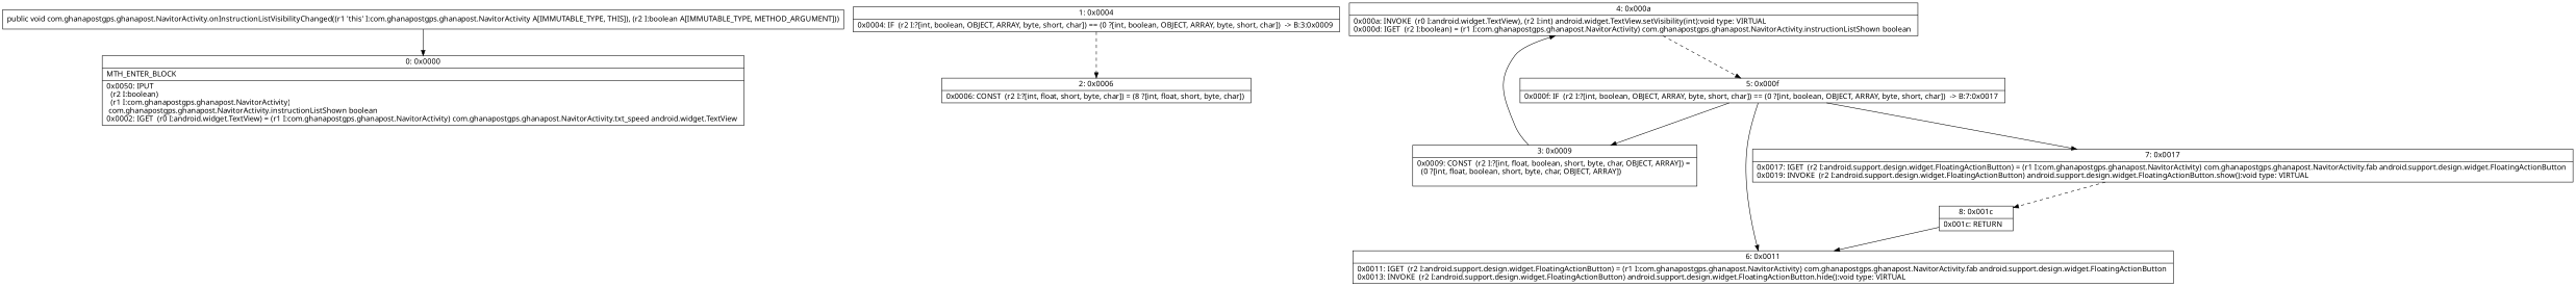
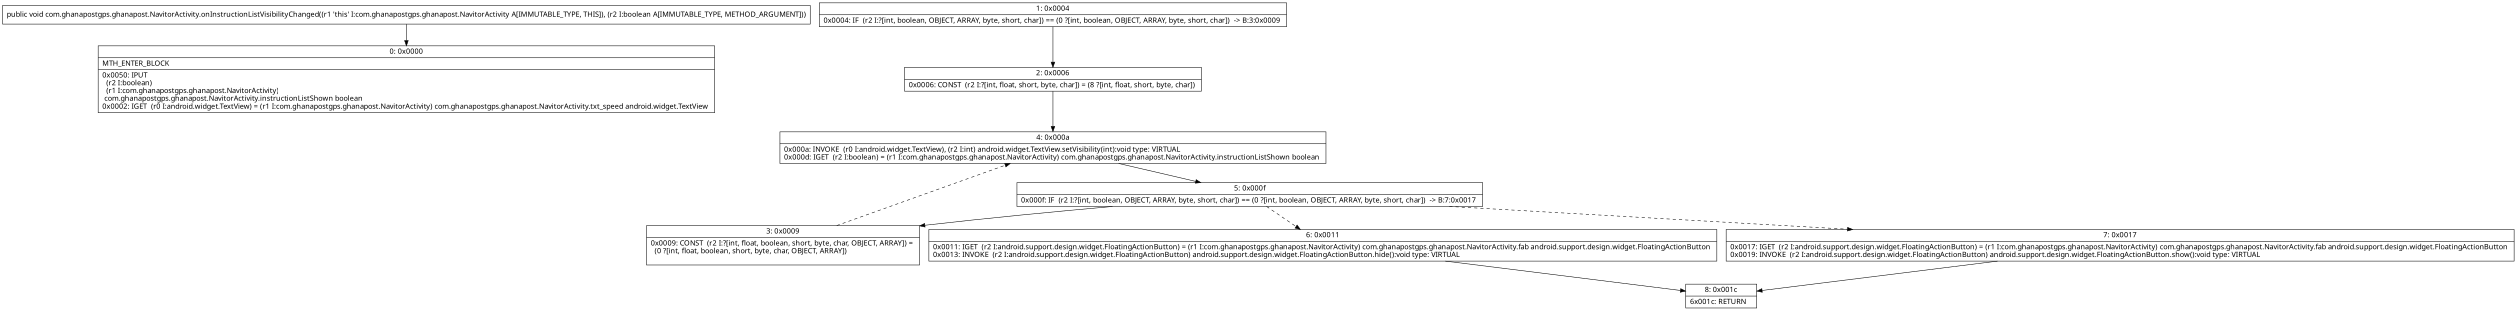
  digraph {
    fontname="Noto Sans"
    node [fontname="Noto Sans" shape=record]
    edge [fontname="Noto Sans"]
    n1 [label="{0\:\ 0x0000|MTH_ENTER_BLOCK\l|0x0050: IPUT  \l  (r2 I:boolean)\l  (r1 I:com.ghanapostgps.ghanapost.NavitorActivity)\l com.ghanapostgps.ghanapost.NavitorActivity.instructionListShown boolean \l0x0002: IGET  (r0 I:android.widget.TextView) = (r1 I:com.ghanapostgps.ghanapost.NavitorActivity) com.ghanapostgps.ghanapost.NavitorActivity.txt_speed android.widget.TextView \l}"]
    n2 [label="{1\:\ 0x0004|0x0004: IF  (r2 I:?[int, boolean, OBJECT, ARRAY, byte, short, char]) == (0 ?[int, boolean, OBJECT, ARRAY, byte, short, char])  \-\> B:3:0x0009 \l}"]
    n3 [label="{2\:\ 0x0006|0x0006: CONST  (r2 I:?[int, float, short, byte, char]) = (8 ?[int, float, short, byte, char]) \l}"]
    n4 [label="{4\:\ 0x000a|0x000a: INVOKE  (r0 I:android.widget.TextView), (r2 I:int) android.widget.TextView.setVisibility(int):void type: VIRTUAL \l0x000d: IGET  (r2 I:boolean) = (r1 I:com.ghanapostgps.ghanapost.NavitorActivity) com.ghanapostgps.ghanapost.NavitorActivity.instructionListShown boolean \l}"]
    n5 [label="{3\:\ 0x0009|0x0009: CONST  (r2 I:?[int, float, boolean, short, byte, char, OBJECT, ARRAY]) = \l  (0 ?[int, float, boolean, short, byte, char, OBJECT, ARRAY])\l \l}"]
    n6 [label="{5\:\ 0x000f|0x000f: IF  (r2 I:?[int, boolean, OBJECT, ARRAY, byte, short, char]) == (0 ?[int, boolean, OBJECT, ARRAY, byte, short, char])  \-\> B:7:0x0017 \l}"]
    n7 [label="{6\:\ 0x0011|0x0011: IGET  (r2 I:android.support.design.widget.FloatingActionButton) = (r1 I:com.ghanapostgps.ghanapost.NavitorActivity) com.ghanapostgps.ghanapost.NavitorActivity.fab android.support.design.widget.FloatingActionButton \l0x0013: INVOKE  (r2 I:android.support.design.widget.FloatingActionButton) android.support.design.widget.FloatingActionButton.hide():void type: VIRTUAL \l}"]
    n8 [label="{7\:\ 0x0017|0x0017: IGET  (r2 I:android.support.design.widget.FloatingActionButton) = (r1 I:com.ghanapostgps.ghanapost.NavitorActivity) com.ghanapostgps.ghanapost.NavitorActivity.fab android.support.design.widget.FloatingActionButton \l0x0019: INVOKE  (r2 I:android.support.design.widget.FloatingActionButton) android.support.design.widget.FloatingActionButton.show():void type: VIRTUAL \l}"]
-   n9 [label="{8\:\ 0x001c|0x001c: RETURN   \l}"]
+   n9 [label="{8\:\ 0x001c|6x001c: RETURN   \l}"]
    n10 [label="{public void com.ghanapostgps.ghanapost.NavitorActivity.onInstructionListVisibilityChanged((r1 'this' I:com.ghanapostgps.ghanapost.NavitorActivity A[IMMUTABLE_TYPE, THIS]), (r2 I:boolean A[IMMUTABLE_TYPE, METHOD_ARGUMENT])) }"]
-   n2 -> n3 [style=dashed]
-   n4 -> n6 [style=dashed]
-   n5 -> n4
+   n2 -> n3 [style=solid]
+   n3 -> n4
+   n4 -> n6
+   n5 -> n4 [style=dashed]
    n6 -> n5
-   n6 -> n7 [style=solid]
-   n6 -> n8
-   n9 -> n7
-   n8 -> n9 [style=dashed]
+   n6 -> n7 [style=dashed]
+   n6 -> n8 [style=dashed]
+   n7 -> n9
+   n8 -> n9
    n10 -> n1
  }
